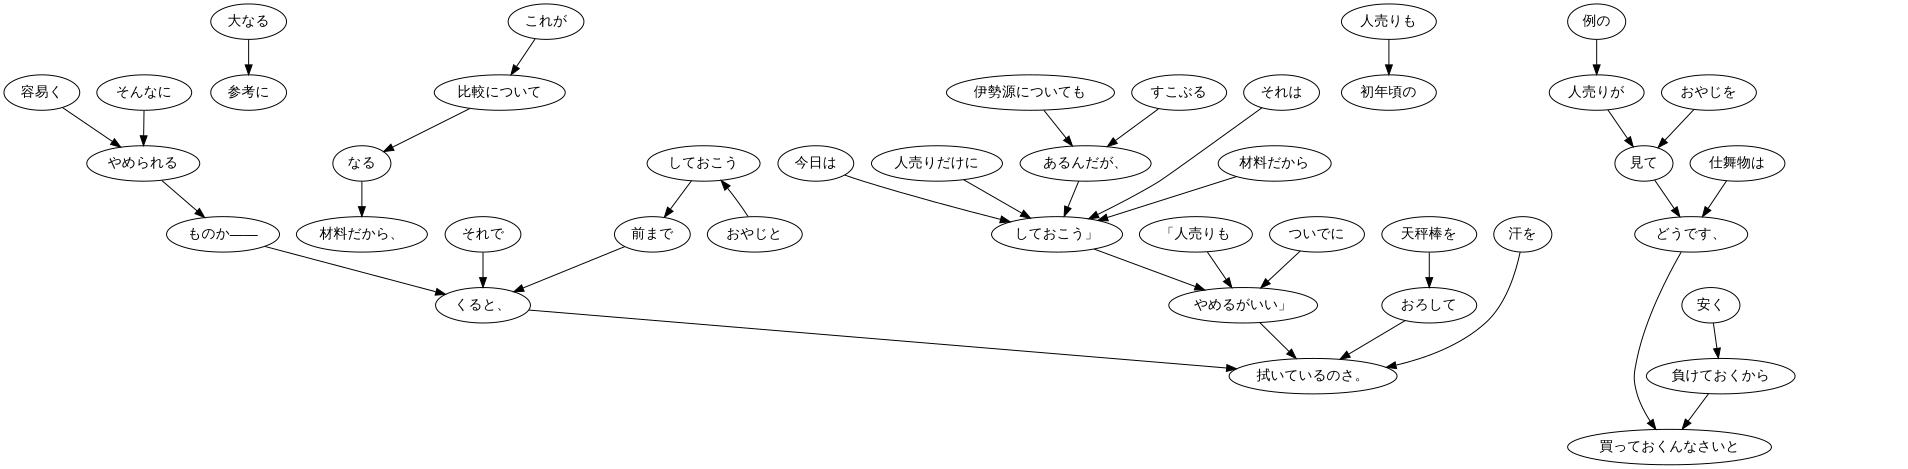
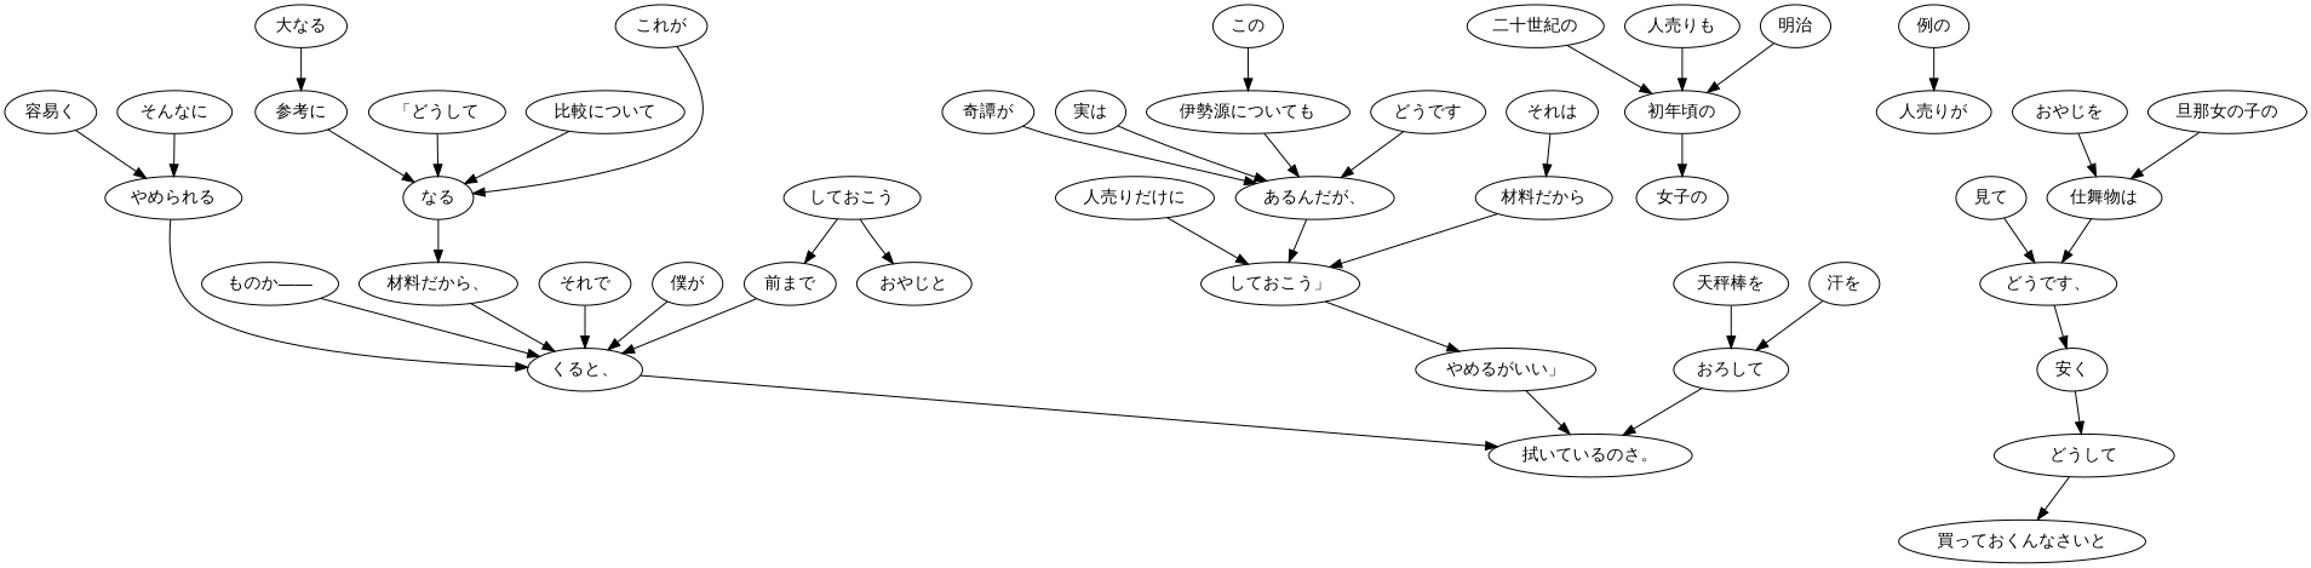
  digraph {
    fontname="Liberation Sans"
    node [fontname="Liberation Sans"]
    edge [fontname="Liberation Sans"]
+   n1 [label="実は"]
    n2 [label="あるんだが、"]
    n3 [label="しておこう」"]
+   n4 [label="この"]
    n5 [label="伊勢源についても"]
-   n6 [label="すこぶる"]
+   n6 [label="どうです"]
+   n7 [label="奇譚が"]
    n8 [label="やめるがいい」"]
    n9 [label="それは"]
    n10 [label="材料だから"]
-   n11 [label="今日は"]
    n12 [label="人売りだけに"]
    n13 [label="拭いているのさ。"]
-   n14 [label="「人売りも"]
-   n15 [label="ついでに"]
+   n16 [label="「どうして"]
    n17 [label="なる"]
    n18 [label="材料だから、"]
    n19 [label="これが"]
+   n20 [label="二十世紀の"]
    n21 [label="初年頃の"]
+   n22 [label="女子の"]
    n23 [label="人売りも"]
+   n24 [label="明治"]
    n25 [label="比較について"]
    n26 [label="大なる"]
    n27 [label="参考に"]
    n28 [label="くると、"]
    n29 [label="そんなに"]
    n30 [label="やめられる"]
    n31 [label="ものか——"]
    n32 [label="容易く"]
    n33 [label="それで"]
+   n34 [label="僕が"]
    n35 [label="おやじと"]
    n36 [label="しておこう"]
    n37 [label="前まで"]
    n38 [label="例の"]
    n39 [label="人売りが"]
    n40 [label="見て"]
    n41 [label="どうです、"]
    n42 [label="おやじを"]
    n43 [label="買っておくんなさいと"]
+   n44 [label="旦那女の子の"]
    n45 [label="仕舞物は"]
    n46 [label="安く"]
-   n47 [label="負けておくから"]
+   n47 [label="どうして"]
    n48 [label="おろして"]
    n49 [label="天秤棒を"]
    n50 [label="汗を"]
+   n1 -> n2
    n2 -> n3
    n3 -> n8
+   n4 -> n5
    n5 -> n2
    n6 -> n2
+   n7 -> n2
    n8 -> n13
-   n9 -> n3
+   n9 -> n10
    n10 -> n3
-   n11 -> n3
    n12 -> n3
-   n14 -> n8
-   n15 -> n8
+   n16 -> n17
    n17 -> n18
-   n19 -> n25
+   n18 -> n28
+   n19 -> n17
+   n20 -> n21
+   n21 -> n22
    n23 -> n21
+   n24 -> n21
    n25 -> n17
    n26 -> n27
+   n27 -> n17
    n28 -> n13
    n29 -> n30
-   n30 -> n31
+   n30 -> n28
    n31 -> n28
    n32 -> n30
    n33 -> n28
-   n35 -> n36
+   n34 -> n28
+   n36 -> n35
    n36 -> n37
    n37 -> n28
    n38 -> n39
-   n39 -> n40
    n40 -> n41
-   n41 -> n43
-   n42 -> n40
+   n41 -> n46
+   n42 -> n45
+   n44 -> n45
    n45 -> n41
    n46 -> n47
    n47 -> n43
    n48 -> n13
    n49 -> n48
-   n50 -> n13
+   n50 -> n48
  }
